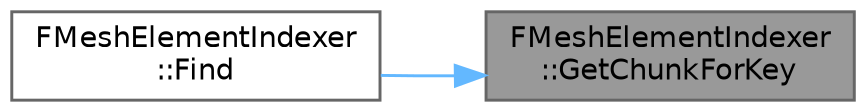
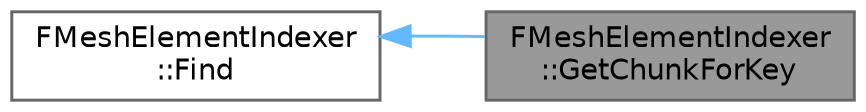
  digraph {
    rankdir=RL
    node [fontname=Helvetica fontsize=10 shape=box style=filled]
    n1 [color=gray40 fillcolor=grey60 fontcolor=black height=0.2 label="FMeshElementIndexer\l::GetChunkForKey" width=0.4]
    n2 [color=grey40 fillcolor=white height=0.2 label="FMeshElementIndexer\l::Find" width=0.4]
-   n1 -> n2 [color=steelblue1 dir=back fontname=Helvetica fontsize=10 labelfontname=Helvetica labelfontsize=10 style=solid]
+   n2 -> n1 [color=steelblue1 dir=back fontname=Helvetica fontsize=10 labelfontname=Helvetica labelfontsize=10 style=solid]
  }
